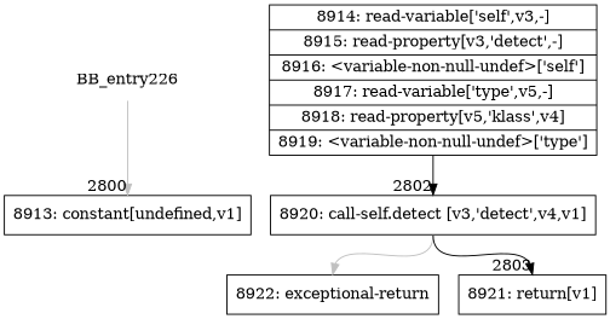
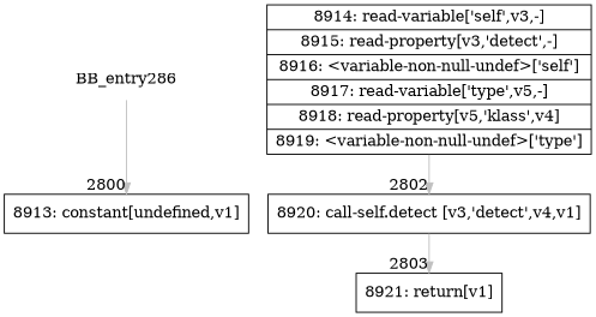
  digraph {
    rankdir=TD
    node [shape=record]
    edge [headport=n tailport=s]
-   BB_entry226 [shape=none]
+   BB_entry226 [shape=none label=BB_entry286]
    n2 [label="{8913: constant[undefined,v1]}"]
    n3 [label="{8914: read-variable['self',v3,-]|8915: read-property[v3,'detect',-]|8916: \<variable-non-null-undef\>['self']|8917: read-variable['type',v5,-]|8918: read-property[v5,'klass',v4]|8919: \<variable-non-null-undef\>['type']}"]
    n4 [label="{8920: call-self.detect [v3,'detect',v4,v1]}"]
-   n5 [label="{8922: exceptional-return}"]
    n6 [label="{8921: return[v1]}"]
    BB_entry226 -> n2 [color=gray headlabel="    2800"]
-   n3 -> n4 [headlabel="      2802"]
-   n4 -> n5 [color=gray]
-   n4 -> n6 [headlabel="      2803"]
+   n3 -> n4 [headlabel="      2802" color=gray]
+   n4 -> n6 [headlabel="      2803" color=gray]
  }
